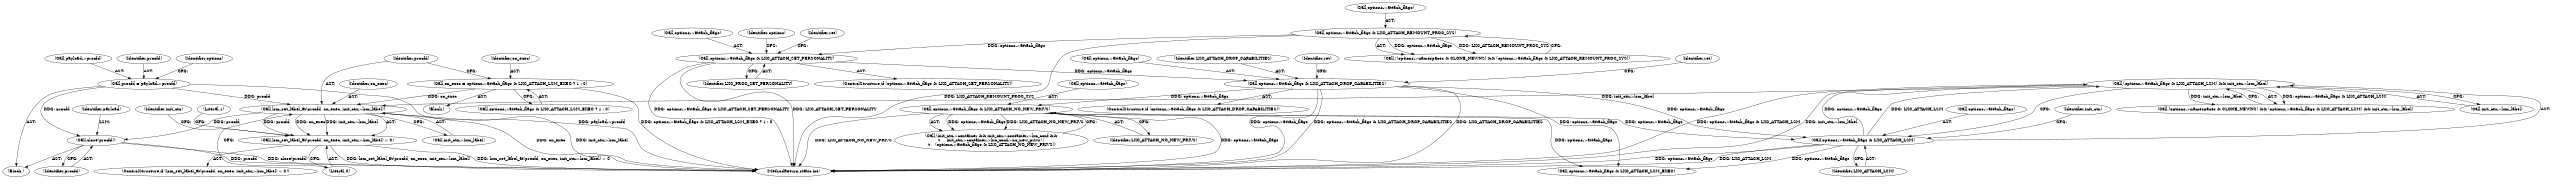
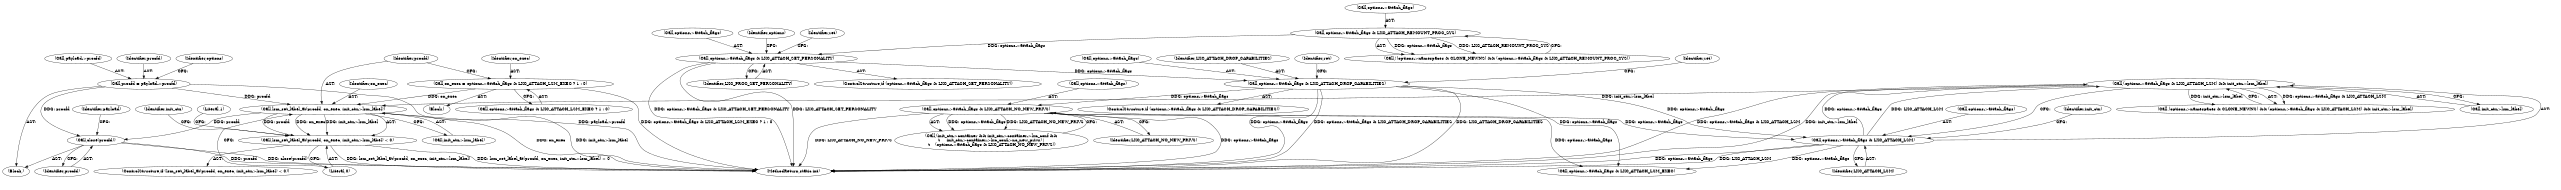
  digraph {
    n1 [label="(Call,lsm_set_label_at(procfd, on_exec, init_ctx->lsm_label))"]
    n2 [label="(Call,lsm_set_label_at(procfd, on_exec, init_ctx->lsm_label) < 0)"]
    n3 [label="(Call,close(procfd))"]
    n4 [label="(MethodReturn,static int)"]
    n5 [label="(Call,init_ctx->lsm_label)"]
    n6 [label="(ControlStructure,if (lsm_set_label_at(procfd, on_exec, init_ctx->lsm_label) < 0))"]
    n7 [label="(Literal,0)"]
    n8 [label="(Block,)"]
    n9 [label="(Identifier,procfd)"]
    n10 [label="(Call,procfd = payload->procfd)"]
    n11 [label="(Call,payload->procfd)"]
    n12 [label="(Call,on_exec = options->attach_flags & LXC_ATTACH_LSM_EXEC ? 1 : 0)"]
    n13 [label="(Block,)"]
    n14 [label="(Call,options->attach_flags & LXC_ATTACH_LSM_EXEC ? 1 : 0)"]
    n15 [label="(Call,(options->attach_flags & LXC_ATTACH_LSM) && init_ctx->lsm_label)"]
    n16 [label="(Call,options->attach_flags & LXC_ATTACH_LSM)"]
    n17 [label="(Call,init_ctx->lsm_label)"]
    n18 [label="(Call,(options->namespaces & CLONE_NEWNS) && (options->attach_flags & LXC_ATTACH_LSM) && init_ctx->lsm_label)"]
    n19 [label="(Call,options->attach_flags & LXC_ATTACH_LSM_EXEC)"]
    n20 [label="(Identifier,LXC_ATTACH_LSM)"]
    n21 [label="(Call,options->attach_flags & LXC_ATTACH_DROP_CAPABILITIES)"]
    n22 [label="(Call,options->attach_flags & LXC_ATTACH_NO_NEW_PRIVS)"]
    n23 [label="(ControlStructure,if (options->attach_flags & LXC_ATTACH_DROP_CAPABILITIES))"]
    n24 [label="(Call,(init_ctx->container && init_ctx->container->lxc_conf &&\n \t     init_ctx->container->lxc_conf->no_new_privs) ||\n \t    (options->attach_flags & LXC_ATTACH_NO_NEW_PRIVS))"]
    n25 [label="(Identifier,LXC_ATTACH_NO_NEW_PRIVS)"]
    n26 [label="(Identifier,LXC_ATTACH_DROP_CAPABILITIES)"]
    n27 [label="(Call,options->attach_flags & LXC_ATTACH_SET_PERSONALITY)"]
    n28 [label="(ControlStructure,if (options->attach_flags & LXC_ATTACH_SET_PERSONALITY))"]
    n29 [label="(Identifier,LXC_PROC_SET_PERSONALITY)"]
    n30 [label="(Call,options->attach_flags & LXC_ATTACH_REMOUNT_PROC_SYS)"]
    n31 [label="(Call,!(options->namespaces & CLONE_NEWNS) && (options->attach_flags & LXC_ATTACH_REMOUNT_PROC_SYS))"]
    n32 [label="(Identifier,options)"]
    n33 [label="(Call,options->attach_flags)"]
    n34 [label="(Identifier,on_exec)"]
    n35 [label="(Call,options->attach_flags)"]
    n36 [label="(Identifier,init_ctx)"]
    n37 [label="(Identifier,procfd)"]
    n38 [label="(Literal,1)"]
    n39 [label="(Identifier,on_exec)"]
    n40 [label="(Call,options->attach_flags)"]
    n41 [label="(Identifier,procfd)"]
    n42 [label="(Identifier,ret)"]
    n43 [label="(Identifier,ret)"]
    n44 [label="(Identifier,ret)"]
    n45 [label="(Identifier,payload)"]
    n46 [label="(Identifier,options)"]
    n47 [label="(Call,options->attach_flags)"]
    n48 [label="(Call,options->attach_flags)"]
    n49 [label="(Identifier,init_ctx)"]
    n1 -> n2 [label="AST: "]
    n1 -> n2 [label="DDG: procfd"]
    n1 -> n2 [label="DDG: on_exec"]
    n1 -> n2 [label="DDG: init_ctx->lsm_label"]
    n1 -> n3 [label="DDG: procfd"]
    n1 -> n4 [label="DDG: on_exec"]
    n1 -> n4 [label="DDG: init_ctx->lsm_label"]
    n1 -> n5 [label="CFG: "]
    n2 -> n4 [label="DDG: lsm_set_label_at(procfd, on_exec, init_ctx->lsm_label)"]
    n2 -> n4 [label="DDG: lsm_set_label_at(procfd, on_exec, init_ctx->lsm_label) < 0"]
    n2 -> n6 [label="AST: "]
    n2 -> n7 [label="CFG: "]
    n3 -> n4 [label="DDG: procfd"]
    n3 -> n4 [label="DDG: close(procfd)"]
    n3 -> n8 [label="AST: "]
    n3 -> n9 [label="CFG: "]
    n5 -> n1 [label="AST: "]
    n7 -> n1 [label="CFG: "]
    n7 -> n2 [label="AST: "]
    n9 -> n3 [label="AST: "]
    n10 -> n1 [label="DDG: procfd"]
    n10 -> n3 [label="DDG: procfd"]
    n10 -> n4 [label="DDG: payload->procfd"]
    n10 -> n8 [label="AST: "]
    n11 -> n10 [label="AST: "]
    n12 -> n1 [label="DDG: on_exec"]
    n12 -> n4 [label="DDG: options->attach_flags & LXC_ATTACH_LSM_EXEC ? 1 : 0"]
    n12 -> n13 [label="AST: "]
    n12 -> n14 [label="CFG: "]
    n14 -> n12 [label="AST: "]
    n15 -> n1 [label="DDG: init_ctx->lsm_label"]
    n15 -> n4 [label="DDG: options->attach_flags & LXC_ATTACH_LSM"]
    n15 -> n4 [label="DDG: init_ctx->lsm_label"]
    n15 -> n16 [label="CFG: "]
    n15 -> n17 [label="CFG: "]
    n15 -> n18 [label="AST: "]
    n15 -> n18 [label="DDG: options->attach_flags & LXC_ATTACH_LSM"]
    n15 -> n18 [label="DDG: init_ctx->lsm_label"]
    n16 -> n4 [label="DDG: options->attach_flags"]
    n16 -> n4 [label="DDG: LXC_ATTACH_LSM"]
    n16 -> n15 [label="AST: "]
    n16 -> n15 [label="DDG: options->attach_flags"]
    n16 -> n15 [label="DDG: LXC_ATTACH_LSM"]
    n16 -> n19 [label="DDG: options->attach_flags"]
    n16 -> n20 [label="CFG: "]
    n17 -> n15 [label="AST: "]
    n18 -> n15 [label="CFG: "]
    n20 -> n16 [label="AST: "]
    n21 -> n4 [label="DDG: options->attach_flags"]
    n21 -> n4 [label="DDG: options->attach_flags & LXC_ATTACH_DROP_CAPABILITIES"]
    n21 -> n4 [label="DDG: LXC_ATTACH_DROP_CAPABILITIES"]
    n21 -> n16 [label="DDG: options->attach_flags"]
    n21 -> n19 [label="DDG: options->attach_flags"]
    n21 -> n22 [label="DDG: options->attach_flags"]
    n21 -> n23 [label="AST: "]
    n22 -> n4 [label="DDG: LXC_ATTACH_NO_NEW_PRIVS"]
    n22 -> n4 [label="DDG: options->attach_flags"]
    n22 -> n16 [label="DDG: options->attach_flags"]
    n22 -> n19 [label="DDG: options->attach_flags"]
    n22 -> n24 [label="AST: "]
    n22 -> n24 [label="DDG: options->attach_flags"]
    n22 -> n24 [label="DDG: LXC_ATTACH_NO_NEW_PRIVS"]
    n22 -> n25 [label="CFG: "]
    n24 -> n22 [label="CFG: "]
    n25 -> n22 [label="AST: "]
    n26 -> n21 [label="AST: "]
    n27 -> n4 [label="DDG: LXC_ATTACH_SET_PERSONALITY"]
    n27 -> n4 [label="DDG: options->attach_flags & LXC_ATTACH_SET_PERSONALITY"]
    n27 -> n21 [label="DDG: options->attach_flags"]
    n27 -> n28 [label="AST: "]
    n27 -> n29 [label="CFG: "]
    n29 -> n27 [label="AST: "]
-   n30 -> n4 [label="DDG: LXC_ATTACH_REMOUNT_PROC_SYS"]
    n30 -> n27 [label="DDG: options->attach_flags"]
    n30 -> n31 [label="AST: "]
    n30 -> n31 [label="DDG: options->attach_flags"]
    n30 -> n31 [label="DDG: LXC_ATTACH_REMOUNT_PROC_SYS"]
    n31 -> n30 [label="CFG: "]
    n32 -> n27 [label="CFG: "]
    n33 -> n30 [label="AST: "]
    n34 -> n1 [label="AST: "]
    n35 -> n16 [label="AST: "]
    n36 -> n16 [label="CFG: "]
    n37 -> n1 [label="AST: "]
    n37 -> n12 [label="CFG: "]
    n38 -> n2 [label="CFG: "]
    n39 -> n12 [label="AST: "]
    n40 -> n22 [label="AST: "]
    n41 -> n10 [label="AST: "]
    n42 -> n21 [label="CFG: "]
    n43 -> n21 [label="CFG: "]
    n44 -> n27 [label="CFG: "]
-   n45 -> n3 [label="LSM: "]
+   n45 -> n3 [label="CFG: "]
    n46 -> n10 [label="CFG: "]
    n47 -> n21 [label="AST: "]
    n48 -> n27 [label="AST: "]
    n49 -> n2 [label="CFG: "]
  }
